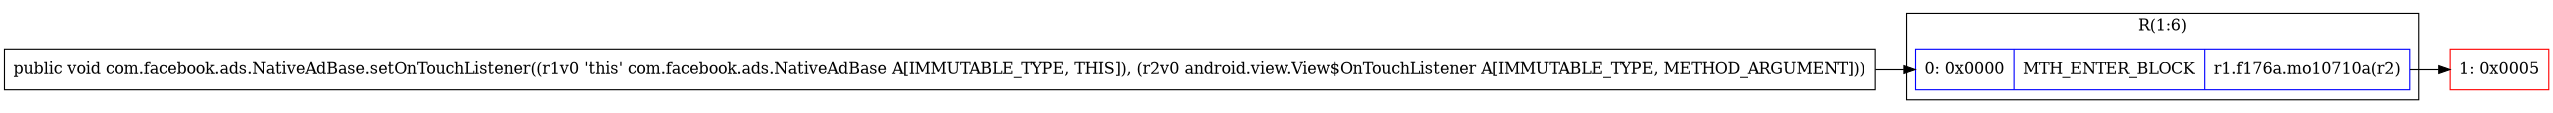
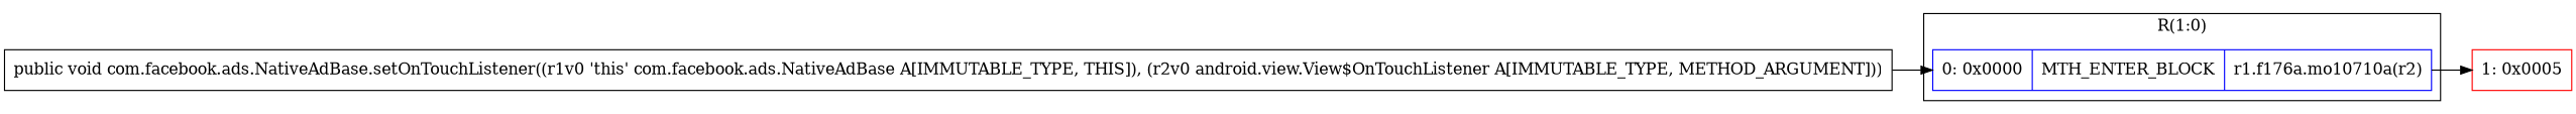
  digraph {
    rankdir=LR
    node [shape=record]
    n1 [color=blue label="{0\:\ 0x0000|MTH_ENTER_BLOCK\l|r1.f176a.mo10710a(r2)\l}"]
    n2 [color=red label="{1\:\ 0x0005}"]
    n3 [label="{public void com.facebook.ads.NativeAdBase.setOnTouchListener((r1v0 'this' com.facebook.ads.NativeAdBase A[IMMUTABLE_TYPE, THIS]), (r2v0 android.view.View$OnTouchListener A[IMMUTABLE_TYPE, METHOD_ARGUMENT])) }"]
    subgraph cluster_1 {
-     label="R(1:6)"
+     label="R(1:0)"
      n1
    }
    n1 -> n2
    n3 -> n1
  }
